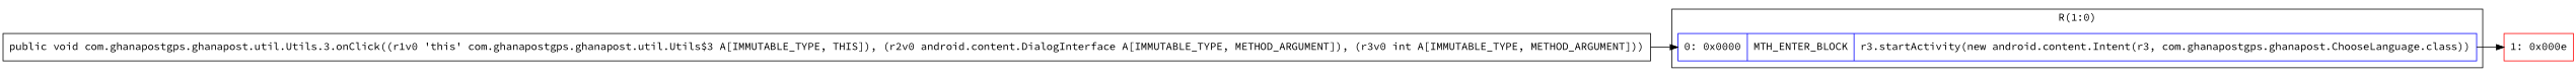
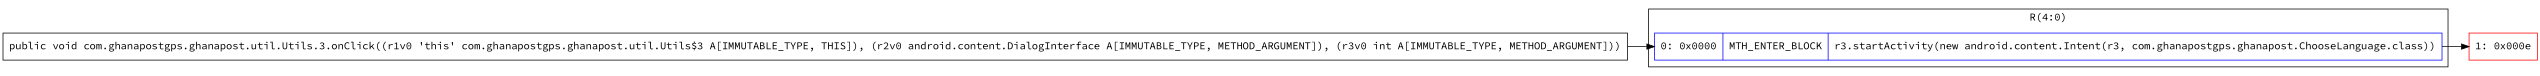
  digraph {
    rankdir=LR
    fontname="Source Code Pro"
    node [shape=record fontname="Source Code Pro"]
    edge [fontname="Source Code Pro"]
    n1 [color=blue label="{0\:\ 0x0000|MTH_ENTER_BLOCK\l|r3.startActivity(new android.content.Intent(r3, com.ghanapostgps.ghanapost.ChooseLanguage.class))\l}"]
    n2 [color=red label="{1\:\ 0x000e}"]
    n3 [label="{public void com.ghanapostgps.ghanapost.util.Utils.3.onClick((r1v0 'this' com.ghanapostgps.ghanapost.util.Utils$3 A[IMMUTABLE_TYPE, THIS]), (r2v0 android.content.DialogInterface A[IMMUTABLE_TYPE, METHOD_ARGUMENT]), (r3v0 int A[IMMUTABLE_TYPE, METHOD_ARGUMENT])) }"]
    subgraph cluster_1 {
-     label="R(1:0)"
+     label="R(4:0)"
      n1
    }
    n1 -> n2
    n3 -> n1
  }
